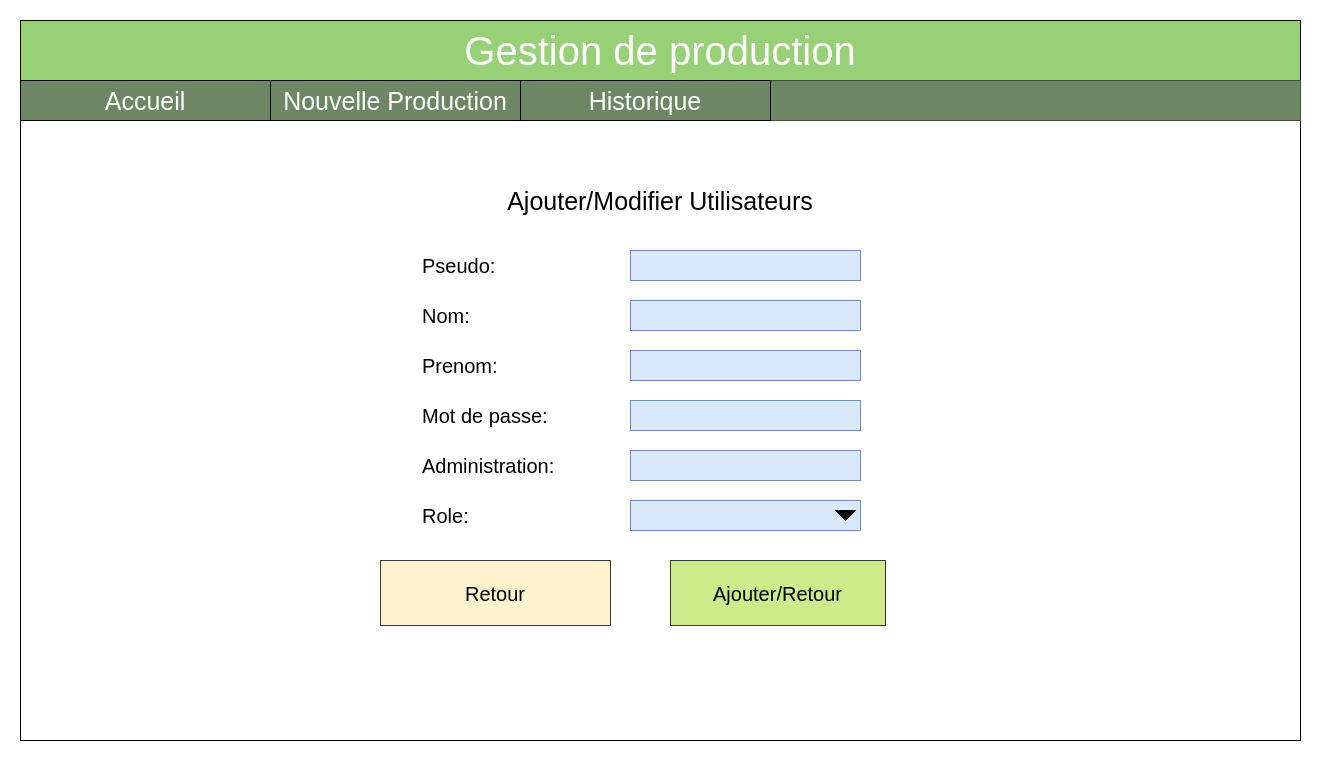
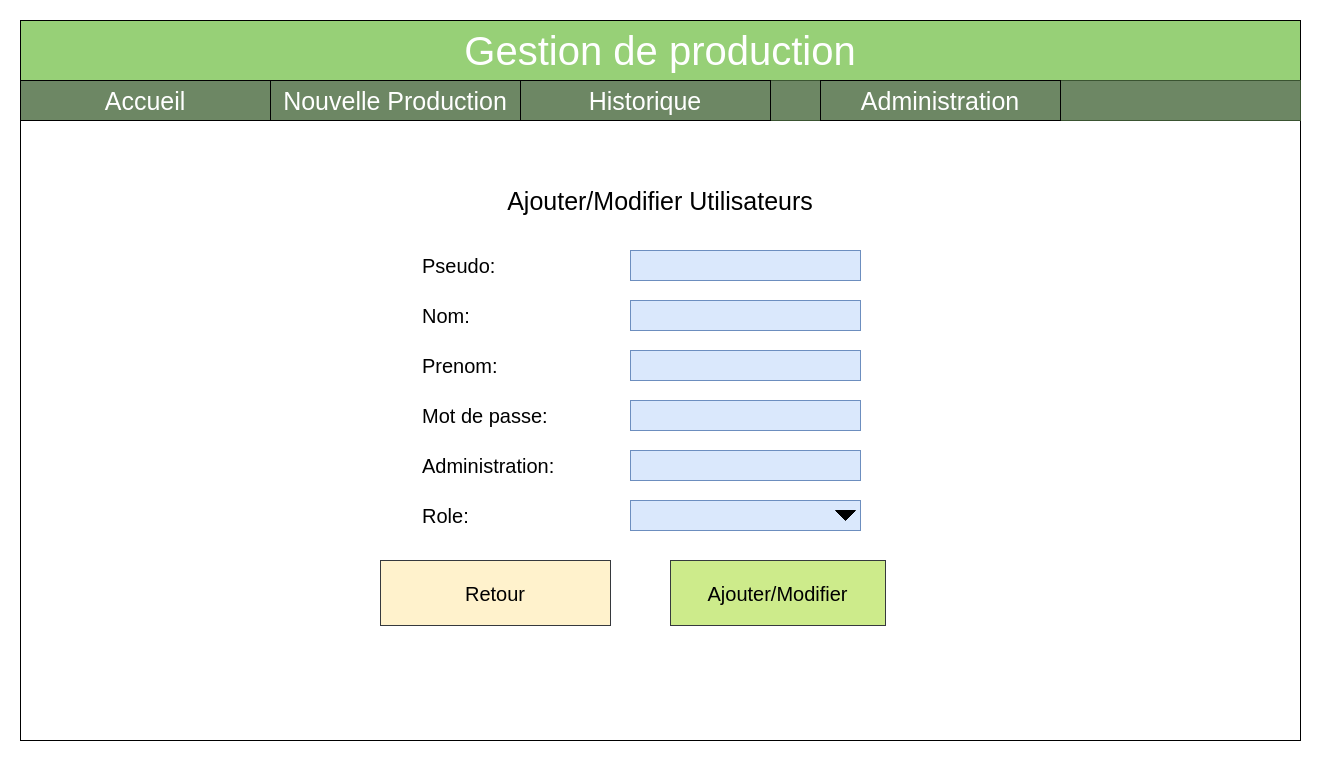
  <mxCell id="0" />
  <mxCell id="1" parent="0" />
  <mxCell id="2" value="" style="rounded=0;whiteSpace=wrap;html=1;" vertex="1" parent="1"><mxGeometry x="20" y="20" width="1280" height="720" as="geometry" /></mxCell>
  <mxCell id="3" value="" style="group;fillColor=#D5E8D4;" vertex="1" connectable="0" parent="1"><mxGeometry x="20" y="20" width="1280" height="100" as="geometry" /></mxCell>
  <mxCell id="4" value="" style="rounded=0;whiteSpace=wrap;html=1;shadow=0;glass=0;comic=0;fontSize=40;align=center;fillColor=#97D077;strokeColor=#000000;" vertex="1" parent="3"><mxGeometry width="1280" height="60" as="geometry" /></mxCell>
  <mxCell id="5" value="Gestion de production" style="text;html=1;align=center;verticalAlign=middle;whiteSpace=wrap;rounded=0;shadow=0;glass=0;comic=0;fontSize=40;labelBackgroundColor=none;labelBorderColor=none;fontStyle=0;fontColor=#FFFFFF;" vertex="1" parent="3"><mxGeometry x="400" y="10" width="480" height="40" as="geometry" /></mxCell>
  <mxCell id="6" value="" style="rounded=0;whiteSpace=wrap;html=1;shadow=0;glass=0;comic=0;fontSize=40;align=center;fillColor=#6d8764;strokeColor=#3A5431;fontColor=#ffffff;" vertex="1" parent="3"><mxGeometry y="60" width="1280" height="40" as="geometry" /></mxCell>
  <mxCell id="7" value="Nouvelle Production" style="text;html=1;strokeColor=#000000;fillColor=none;align=center;verticalAlign=middle;whiteSpace=wrap;rounded=0;fontSize=25;fontColor=#FFFFFF;" vertex="1" parent="3"><mxGeometry x="250" y="60" width="250" height="40" as="geometry" /></mxCell>
  <mxCell id="8" value="Historique&lt;span style=&quot;color: rgba(0 , 0 , 0 , 0) ; font-family: monospace ; font-size: 0px ; white-space: nowrap&quot;&gt;%3CmxGraphModel%3E%3Croot%3E%3CmxCell%20id%3D%220%22%2F%3E%3CmxCell%20id%3D%221%22%20parent%3D%220%22%2F%3E%3CmxCell%20id%3D%222%22%20value%3D%22Nouvelle%20Production%22%20style%3D%22text%3Bhtml%3D1%3BstrokeColor%3Dnone%3BfillColor%3Dnone%3Balign%3Dcenter%3BverticalAlign%3Dmiddle%3BwhiteSpace%3Dwrap%3Brounded%3D0%3BfontSize%3D25%3BfontColor%3D%23FFFFFF%3B%22%20vertex%3D%221%22%20parent%3D%221%22%3E%3CmxGeometry%20x%3D%22200%22%20y%3D%22370%22%20width%3D%22260%22%20height%3D%2240%22%20as%3D%22geometry%22%2F%3E%3C%2FmxCell%3E%3C%2Froot%3E%3C%2FmxGraphModel%3E&lt;/span&gt;" style="text;html=1;strokeColor=#000000;fillColor=none;align=center;verticalAlign=middle;whiteSpace=wrap;rounded=0;fontSize=25;fontColor=#FFFFFF;" vertex="1" parent="3"><mxGeometry x="500" y="60" width="250" height="40" as="geometry" /></mxCell>
+ <mxCell id="9" value="Administration" style="text;html=1;strokeColor=#000000;fillColor=none;align=center;verticalAlign=middle;whiteSpace=wrap;rounded=0;fontSize=25;fontColor=#FFFFFF;" vertex="1" parent="3"><mxGeometry x="800" y="60" width="240" height="40" as="geometry" /></mxCell>
  <mxCell id="10" value="Accueil" style="text;html=1;strokeColor=#000000;fillColor=none;align=center;verticalAlign=middle;whiteSpace=wrap;rounded=0;fontSize=25;fontColor=#FFFFFF;" vertex="1" parent="3"><mxGeometry y="60" width="250" height="40" as="geometry" /></mxCell>
  <mxCell id="11" value="&lt;font style=&quot;font-size: 25px&quot;&gt;Ajouter/Modifier Utilisateurs&lt;/font&gt;" style="text;html=1;strokeColor=none;fillColor=none;align=center;verticalAlign=middle;whiteSpace=wrap;rounded=0;fontSize=40;" vertex="1" parent="1"><mxGeometry x="420" y="170" width="480" height="50" as="geometry" /></mxCell>
- <mxCell id="12" value="Ajouter/Retour" style="rounded=0;whiteSpace=wrap;html=1;shadow=0;glass=0;comic=0;fontSize=20;align=center;fillColor=#cdeb8b;strokeColor=#36393d;" vertex="1" parent="1"><mxGeometry x="670" y="560" width="215" height="65" as="geometry" /></mxCell>
+ <mxCell id="12" value="Ajouter/Modifier" style="rounded=0;whiteSpace=wrap;html=1;shadow=0;glass=0;comic=0;fontSize=20;align=center;fillColor=#cdeb8b;strokeColor=#36393d;" vertex="1" parent="1"><mxGeometry x="670" y="560" width="215" height="65" as="geometry" /></mxCell>
  <mxCell id="13" value="Retour" style="rounded=0;whiteSpace=wrap;html=1;shadow=0;glass=0;comic=0;fontSize=20;align=center;fillColor=#fff2cc;strokeColor=#36393d;" vertex="1" parent="1"><mxGeometry x="380" y="560" width="230" height="65" as="geometry" /></mxCell>
  <mxCell id="14" value="" style="rounded=0;whiteSpace=wrap;html=1;fontSize=40;fillColor=#dae8fc;strokeColor=#6c8ebf;" vertex="1" parent="1"><mxGeometry x="630" y="250" width="230" height="30" as="geometry" /></mxCell>
  <mxCell id="15" value="Pseudo:" style="text;html=1;strokeColor=none;fillColor=none;align=left;verticalAlign=middle;whiteSpace=wrap;rounded=0;fontSize=20;" vertex="1" parent="1"><mxGeometry x="420" y="250" width="190" height="30" as="geometry" /></mxCell>
  <mxCell id="16" value="" style="rounded=0;whiteSpace=wrap;html=1;fontSize=40;fillColor=#dae8fc;strokeColor=#6c8ebf;" vertex="1" parent="1"><mxGeometry x="630" y="300" width="230" height="30" as="geometry" /></mxCell>
  <mxCell id="17" value="&lt;font style=&quot;font-size: 20px&quot;&gt;Nom:&lt;/font&gt;" style="text;html=1;strokeColor=none;fillColor=none;align=left;verticalAlign=middle;whiteSpace=wrap;rounded=0;fontSize=20;" vertex="1" parent="1"><mxGeometry x="420" y="300" width="190" height="30" as="geometry" /></mxCell>
  <mxCell id="18" value="" style="rounded=0;whiteSpace=wrap;html=1;fontSize=40;fillColor=#dae8fc;strokeColor=#6c8ebf;" vertex="1" parent="1"><mxGeometry x="630" y="350" width="230" height="30" as="geometry" /></mxCell>
  <mxCell id="19" value="&lt;font style=&quot;font-size: 20px&quot;&gt;Prenom:&lt;/font&gt;" style="text;html=1;strokeColor=none;fillColor=none;align=left;verticalAlign=middle;whiteSpace=wrap;rounded=0;fontSize=20;" vertex="1" parent="1"><mxGeometry x="420" y="350" width="190" height="30" as="geometry" /></mxCell>
  <mxCell id="20" value="" style="rounded=0;whiteSpace=wrap;html=1;fontSize=40;fillColor=#dae8fc;strokeColor=#6c8ebf;" vertex="1" parent="1"><mxGeometry x="630" y="400" width="230" height="30" as="geometry" /></mxCell>
  <mxCell id="21" value="Mot de passe:" style="text;html=1;strokeColor=none;fillColor=none;align=left;verticalAlign=middle;whiteSpace=wrap;rounded=0;fontSize=20;" vertex="1" parent="1"><mxGeometry x="420" y="400" width="190" height="30" as="geometry" /></mxCell>
  <mxCell id="22" value="" style="rounded=0;whiteSpace=wrap;html=1;fontSize=40;fillColor=#dae8fc;strokeColor=#6c8ebf;" vertex="1" parent="1"><mxGeometry x="630" y="500" width="230" height="30" as="geometry" /></mxCell>
  <mxCell id="23" value="Role:" style="text;html=1;strokeColor=none;fillColor=none;align=left;verticalAlign=middle;whiteSpace=wrap;rounded=0;fontSize=20;" vertex="1" parent="1"><mxGeometry x="420" y="500" width="190" height="30" as="geometry" /></mxCell>
  <mxCell id="24" value="" style="rounded=0;whiteSpace=wrap;html=1;fontSize=40;fillColor=#dae8fc;strokeColor=#6c8ebf;" vertex="1" parent="1"><mxGeometry x="630" y="450" width="230" height="30" as="geometry" /></mxCell>
  <mxCell id="25" value="Administration:" style="text;html=1;strokeColor=none;fillColor=none;align=left;verticalAlign=middle;whiteSpace=wrap;rounded=0;fontSize=20;" vertex="1" parent="1"><mxGeometry x="420" y="450" width="190" height="30" as="geometry" /></mxCell>
  <mxCell id="26" value="" style="triangle;whiteSpace=wrap;html=1;fillColor=#000000;rotation=90;" vertex="1" parent="1"><mxGeometry x="840" y="505" width="10" height="20" as="geometry" /></mxCell>
